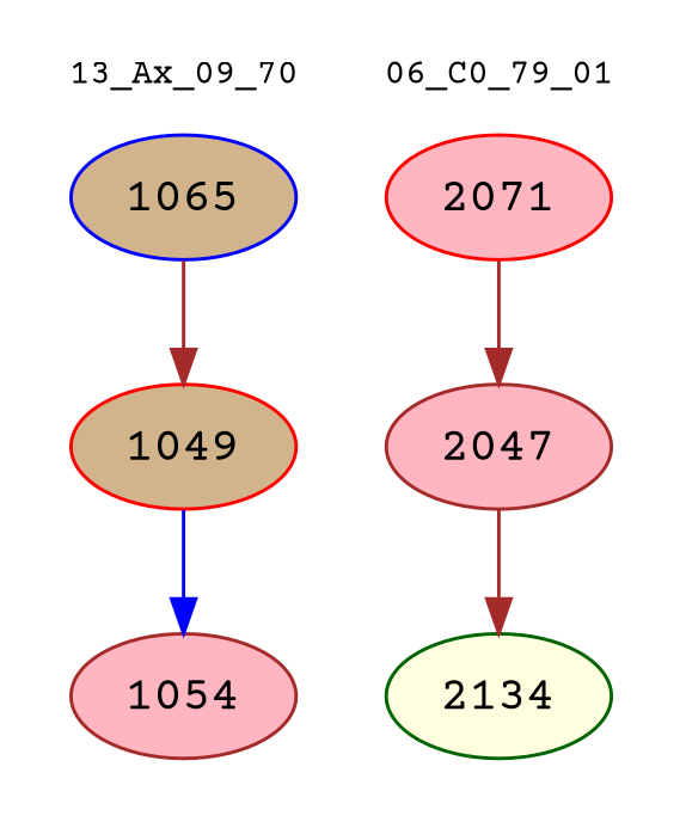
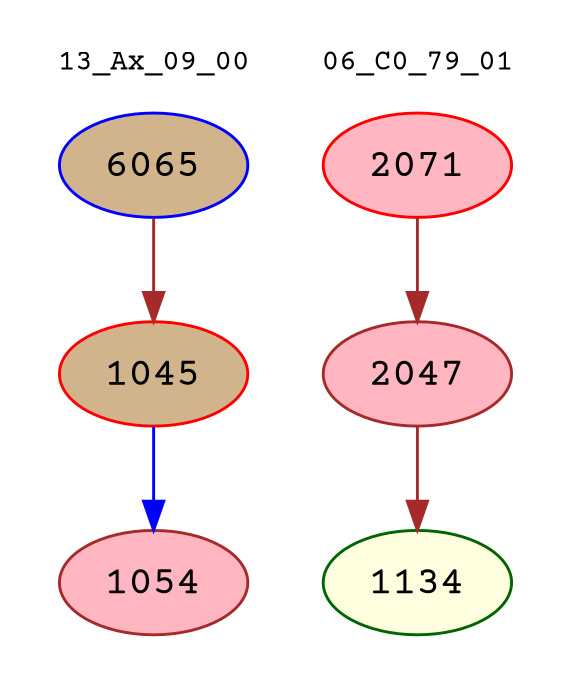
  digraph {
    fontname="Courier Prime"
    node [color=red fillcolor=lightpink fontname="Courier Prime" style=filled]
    edge [color=brown fontname="Courier Prime"]
-   n1 [color=blue fillcolor=tan label=1065]
-   n2 [fillcolor=tan label=1049]
+   n1 [color=blue fillcolor=tan label=6065]
+   n2 [fillcolor=tan label=1045]
    n3 [color=brown label=1054]
    n4 [label=2071]
    n5 [color=brown label=2047]
-   n6 [color=darkgreen fillcolor=lightyellow label=2134]
+   n6 [color=darkgreen fillcolor=lightyellow label=1134]
    subgraph cluster_1 {
      color=white
      fontsize=10
-     label="13_Ax_09_70"
+     label="13_Ax_09_00"
      n1
      n2
      n3
    }
    subgraph cluster_2 {
      color=white
      fontsize=10
      label="06_C0_79_01"
      n4
      n5
      n6
    }
    n1 -> n2
    n2 -> n3 [color=blue]
    n4 -> n5
    n5 -> n6
  }
